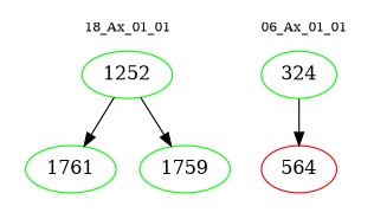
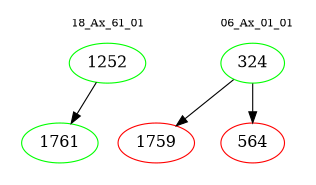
  digraph {
    node [color=green]
    edge [color=black]
    n1 [label=1252]
-   n2 [label=1759]
+   n2 [color=red label=1759]
    n3 [label=1761]
    n4 [label=324]
    n5 [color=red label=564]
    subgraph cluster_1 {
      color=white
      fontsize=10
-     label="18_Ax_01_01"
+     label="18_Ax_61_01"
      n1
      n2
      n3
    }
    subgraph cluster_2 {
      color=white
      fontsize=10
      label="06_Ax_01_01"
      n4
      n5
    }
-   n1 -> n2
+   n4 -> n2
    n1 -> n3
    n4 -> n5
  }
